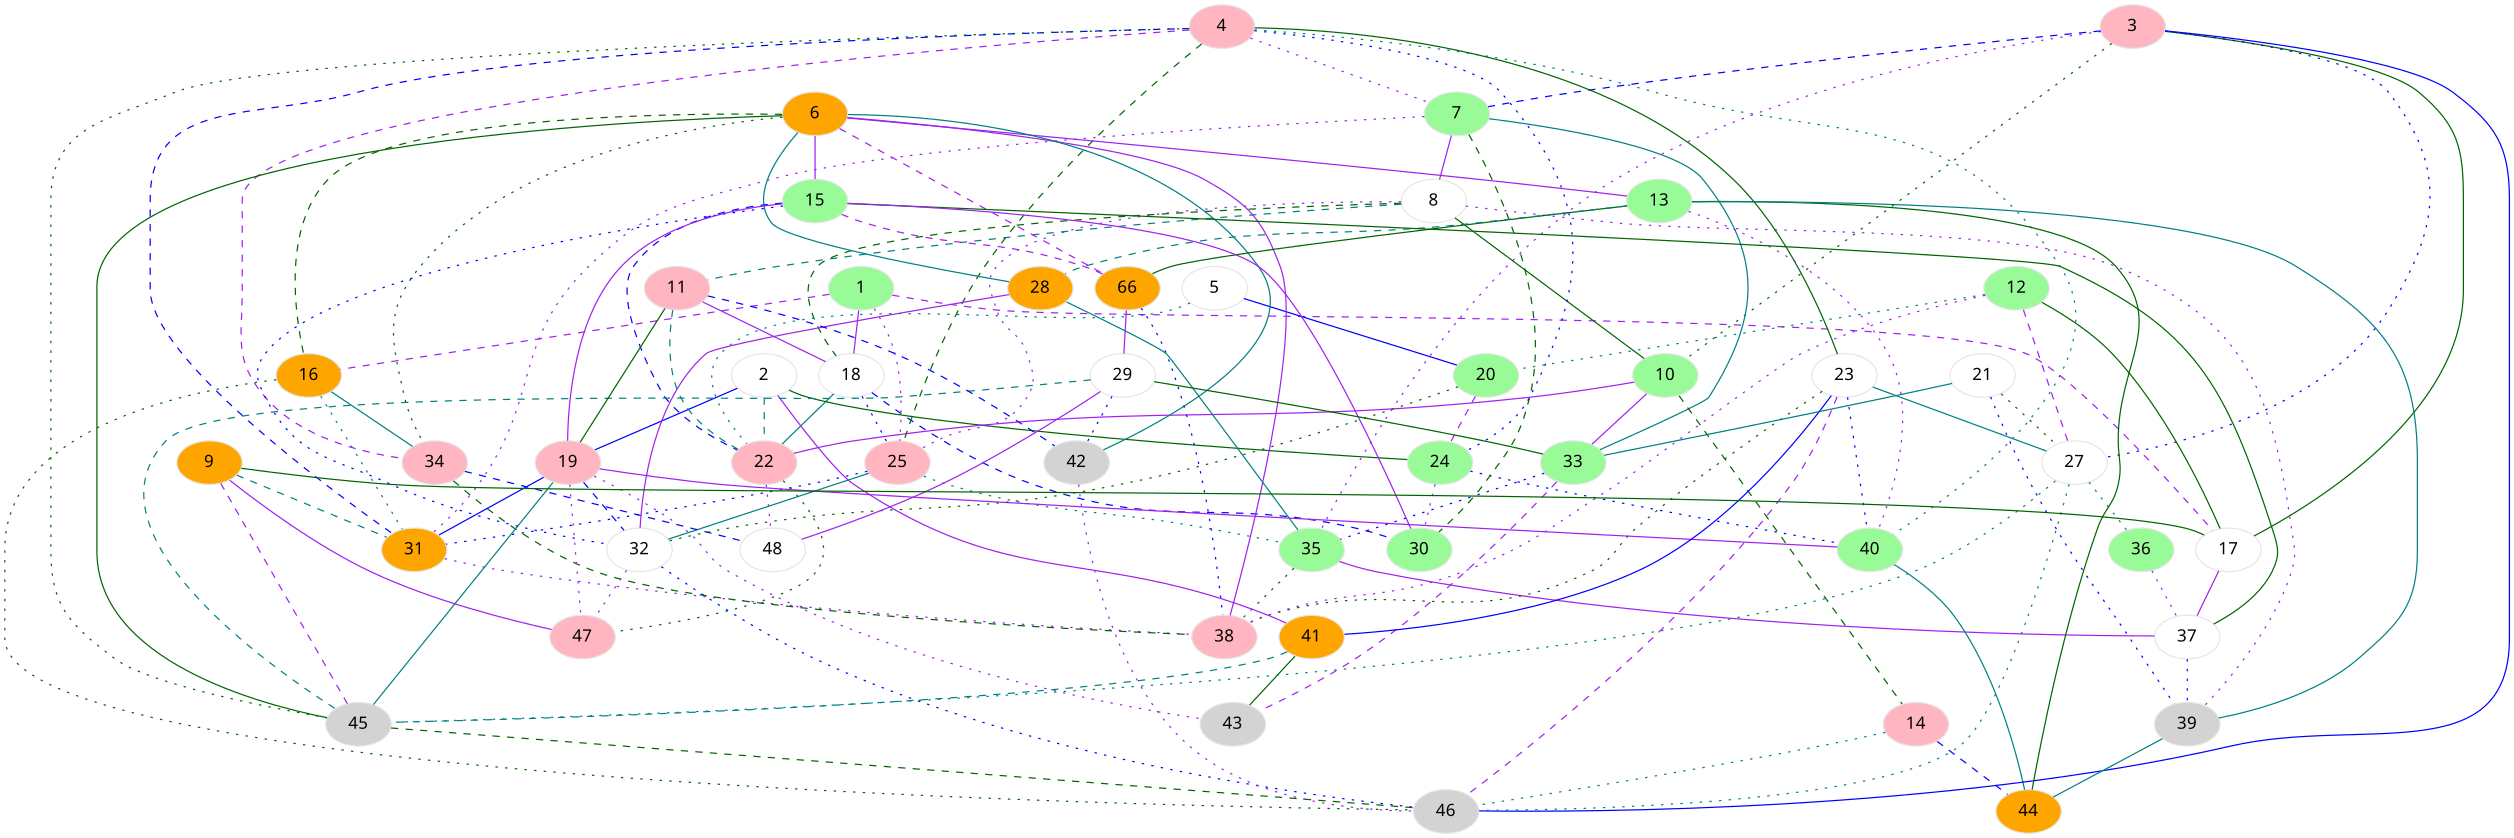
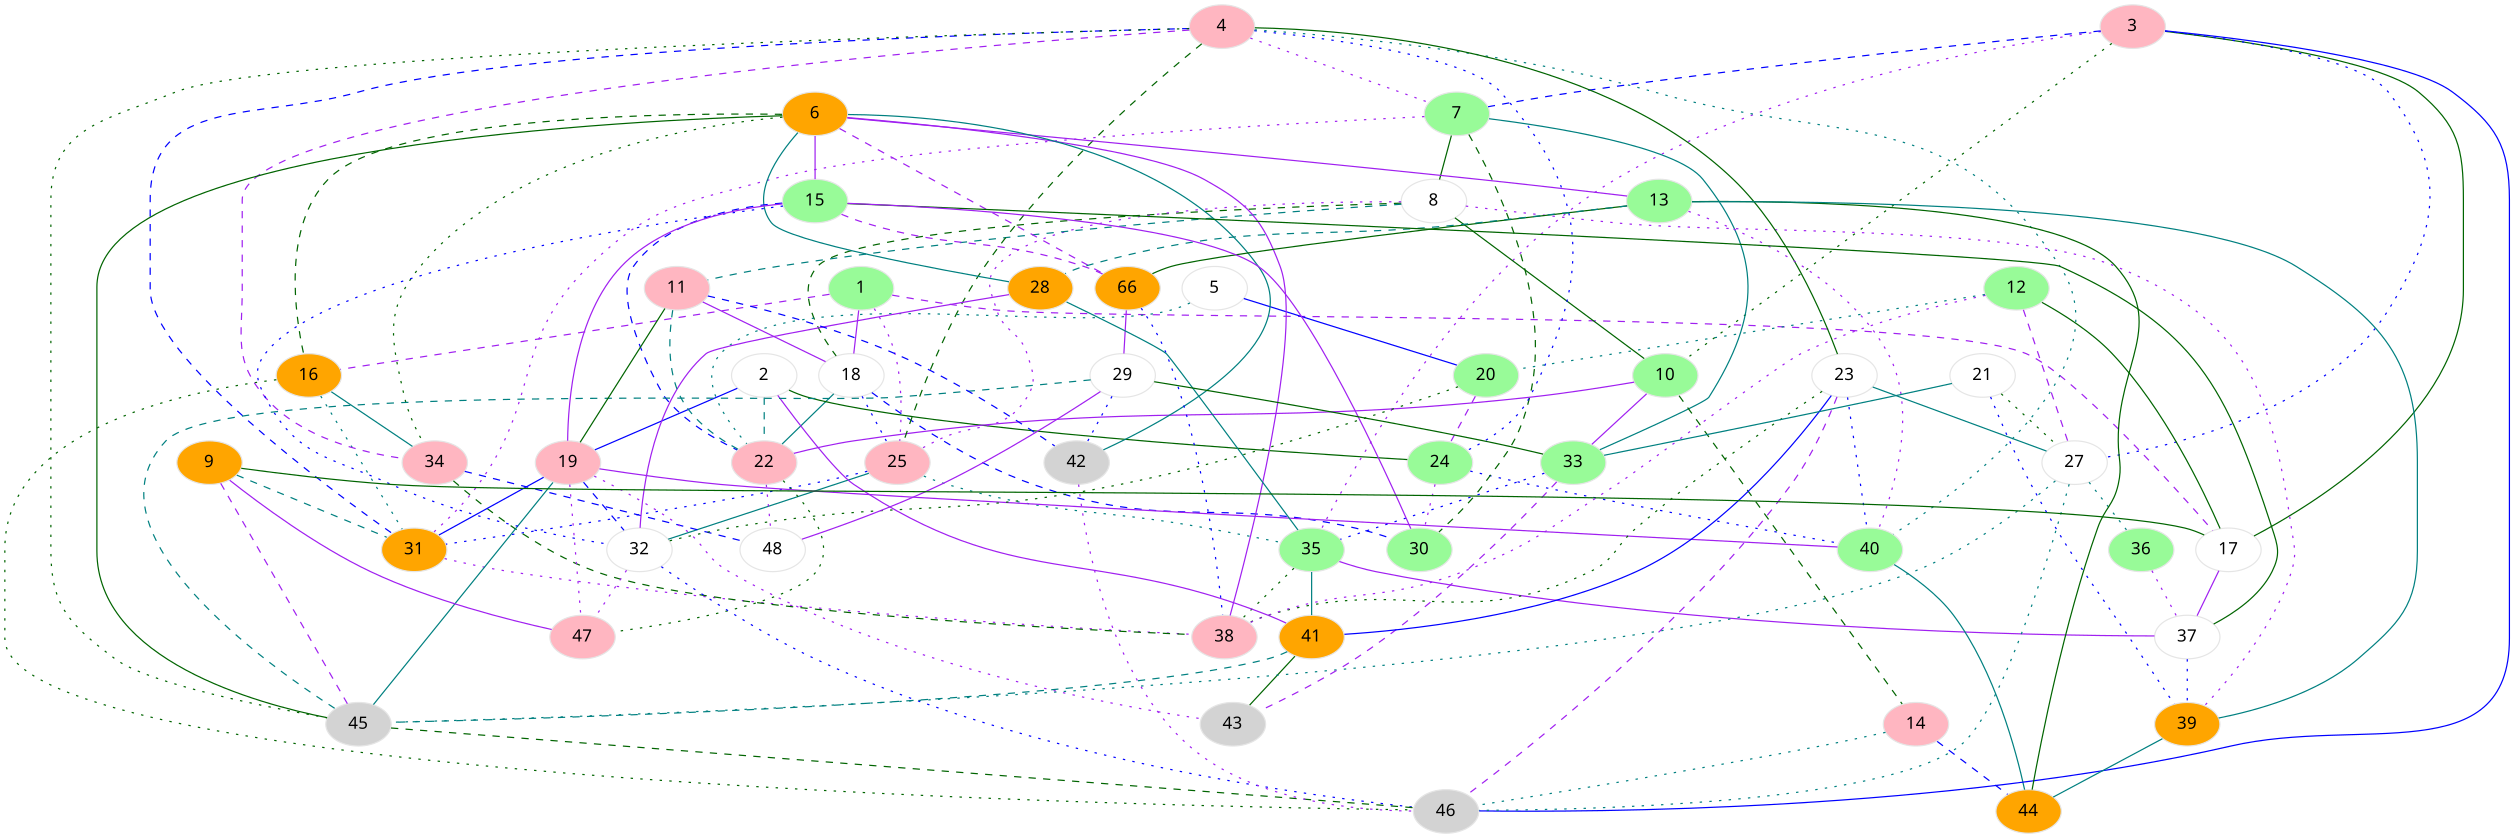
  graph {
    fontname="Noto Sans"
    node [color=gray90 fillcolor=palegreen fontname="Noto Sans" style=filled]
    edge [color=purple fontname="Noto Sans" style=solid weight=1.0]
    16 [fillcolor=orange]
    1
    17 [fillcolor=white]
    18 [fillcolor=white]
    25 [fillcolor=lightpink]
    46 [fillcolor=lightgrey]
    31 [fillcolor=orange]
    34 [fillcolor=lightpink]
    37 [fillcolor=white]
    22 [fillcolor=lightpink]
    30
    35
    32 [fillcolor=white]
    2 [fillcolor=white]
    19 [fillcolor=lightpink]
    24
    41 [fillcolor=orange]
    40
    45 [fillcolor=lightgrey]
    47 [fillcolor=lightpink]
    43 [fillcolor=lightgrey]
    48 [fillcolor=white]
    3 [fillcolor=lightpink]
    7
    10
    27 [fillcolor=white]
    8 [fillcolor=white]
    33
    14 [fillcolor=lightpink]
    36
    38 [fillcolor=lightpink]
    4 [fillcolor=lightpink]
    23 [fillcolor=white]
    44 [fillcolor=orange]
    5 [fillcolor=white]
    20
    6 [fillcolor=orange]
    13
    15
    n40 [fillcolor=orange label=66]
    28 [fillcolor=orange]
    42 [fillcolor=lightgrey]
-   39 [fillcolor=lightgrey]
+   39 [fillcolor=orange]
    29 [fillcolor=white]
    11 [fillcolor=lightpink]
    9 [fillcolor=orange]
    12
    21 [fillcolor=white]
    16 -- 46 [color=darkgreen style=dotted]
    16 -- 31 [color=teal style=dotted]
    16 -- 34 [color=teal]
    1 -- 16 [style=dashed weight=2.0]
    1 -- 17 [style=dashed]
    1 -- 18
    1 -- 25 [style=dotted]
    17 -- 37
    18 -- 25 [color=blue style=dotted]
    18 -- 22 [color=teal]
    18 -- 30 [color=blue style=dashed]
    25 -- 31 [color=blue style=dotted]
    25 -- 35 [color=teal style=dotted]
    25 -- 32 [color=teal]
    31 -- 38 [style=dotted]
    34 -- 48 [color=blue style=dashed]
    34 -- 38 [color=darkgreen style=dashed]
    37 -- 39 [color=blue style=dotted]
    22 -- 47 [color=darkgreen style=dotted]
    22 -- 48 [style=dotted]
    35 -- 37 [weight=2.0]
+   35 -- 41 [color=teal]
    35 -- 38 [color=darkgreen style=dotted weight=2.0]
    32 -- 46 [color=blue style=dotted]
    32 -- 47 [style=dotted]
    2 -- 22 [color=teal style=dashed]
    2 -- 19 [color=blue]
    2 -- 24 [color=darkgreen]
    2 -- 41
    19 -- 31 [color=blue weight=2.0]
    19 -- 32 [color=blue style=dashed]
    19 -- 40
    19 -- 45 [color=teal]
    19 -- 47 [style=dotted]
    19 -- 43 [style=dotted weight=2.0]
    24 -- 30 [style=dotted]
    24 -- 40 [color=blue style=dotted weight=2.0]
    41 -- 45 [color=teal style=dashed]
    41 -- 43 [color=darkgreen]
    40 -- 44 [color=teal weight=2.0]
    45 -- 46 [color=darkgreen style=dashed]
    3 -- 17 [color=darkgreen]
    3 -- 46 [color=blue]
    3 -- 35 [style=dotted]
    3 -- 7 [color=blue style=dashed]
    3 -- 10 [color=darkgreen style=dotted]
    3 -- 27 [color=blue style=dotted]
    7 -- 31 [style=dotted]
    7 -- 30 [color=darkgreen style=dashed]
-   7 -- 8
+   7 -- 8 [color=darkgreen]
    7 -- 33 [color=teal]
    10 -- 22
    10 -- 33
    10 -- 14 [color=darkgreen style=dashed]
    27 -- 46 [color=teal style=dotted]
    27 -- 45 [color=teal style=dotted weight=2.0]
    27 -- 36 [color=teal style=dotted]
    8 -- 18 [color=darkgreen style=dashed]
    8 -- 25 [style=dotted]
    8 -- 10 [color=darkgreen]
    8 -- 39 [style=dotted]
    8 -- 11 [color=teal style=dashed]
    33 -- 35 [color=blue style=dotted]
    33 -- 43 [style=dashed]
    14 -- 46 [color=teal style=dotted]
    14 -- 44 [color=blue style=dashed]
    36 -- 37 [style=dotted]
    4 -- 25 [color=darkgreen style=dashed]
    4 -- 31 [color=blue style=dashed]
    4 -- 34 [style=dashed]
    4 -- 24 [color=blue style=dotted]
    4 -- 40 [color=teal style=dotted]
    4 -- 45 [color=darkgreen style=dotted]
    4 -- 7 [style=dotted]
    4 -- 23 [color=darkgreen]
    23 -- 46 [style=dashed]
    23 -- 41 [color=blue]
    23 -- 40 [color=blue style=dotted]
    23 -- 27 [color=teal]
    23 -- 38 [color=darkgreen style=dotted]
    5 -- 22 [color=teal style=dotted]
    5 -- 20 [color=blue]
    20 -- 32 [color=darkgreen style=dotted]
    20 -- 24 [style=dashed]
    6 -- 16 [color=darkgreen style=dashed]
    6 -- 34 [color=darkgreen style=dotted]
    6 -- 45 [color=darkgreen]
    6 -- 38
    6 -- 13 [weight=2.0]
    6 -- 15 [weight=2.0]
    6 -- n40 [style=dashed]
    6 -- 28 [color=teal]
    6 -- 42 [color=teal]
    13 -- 40 [style=dotted]
    13 -- 44 [color=darkgreen]
    13 -- n40 [color=darkgreen]
    13 -- 28 [color=teal style=dashed]
    13 -- 39 [color=teal]
    15 -- 37 [color=darkgreen]
    15 -- 22 [color=blue style=dashed]
    15 -- 30
    15 -- 32 [color=blue style=dotted]
    15 -- 19
    15 -- n40 [style=dashed]
    n40 -- 38 [color=blue style=dotted]
    n40 -- 29
    28 -- 35 [color=teal]
    28 -- 32
    42 -- 46 [style=dotted]
    39 -- 44 [color=teal]
    29 -- 45 [color=teal style=dashed]
    29 -- 48
    29 -- 33 [color=darkgreen]
    29 -- 42 [color=blue style=dotted]
    11 -- 18
    11 -- 22 [color=teal style=dashed]
    11 -- 19 [color=darkgreen weight=3.0]
    11 -- 42 [color=blue style=dashed weight=2.0]
    9 -- 17 [color=darkgreen]
    9 -- 31 [color=teal style=dashed]
    9 -- 45 [style=dashed weight=2.0]
    9 -- 47
    12 -- 17 [color=darkgreen]
    12 -- 27 [style=dashed]
    12 -- 38 [style=dotted]
    12 -- 20 [color=teal style=dotted]
    21 -- 27 [color=darkgreen style=dotted]
    21 -- 33 [color=teal]
    21 -- 39 [color=blue style=dotted]
  }
